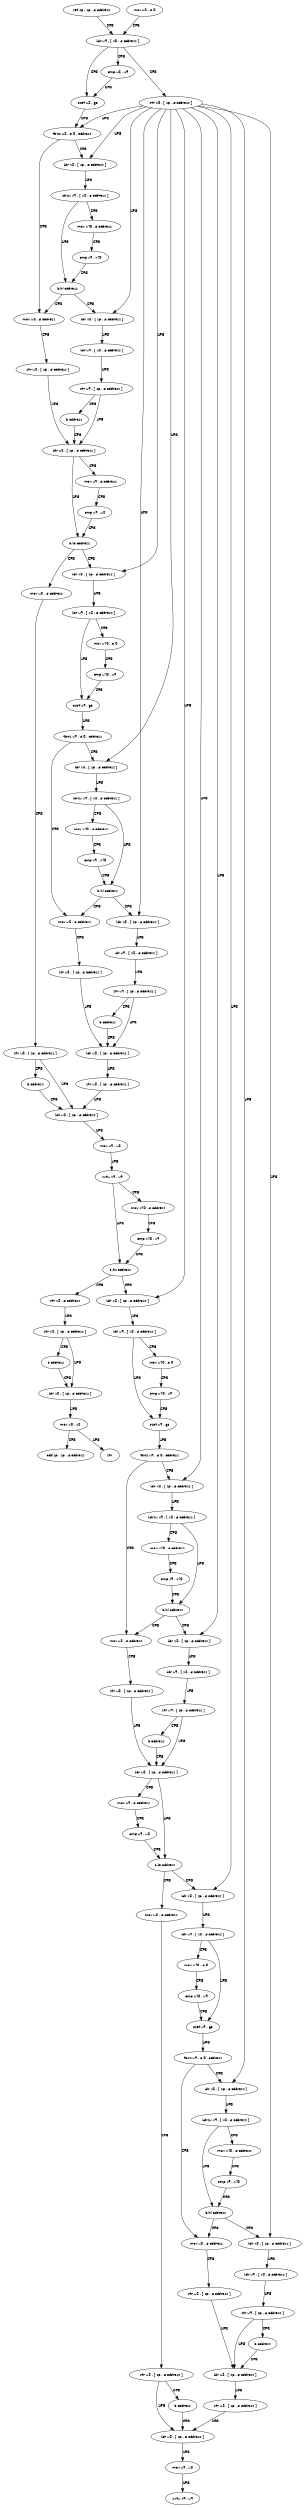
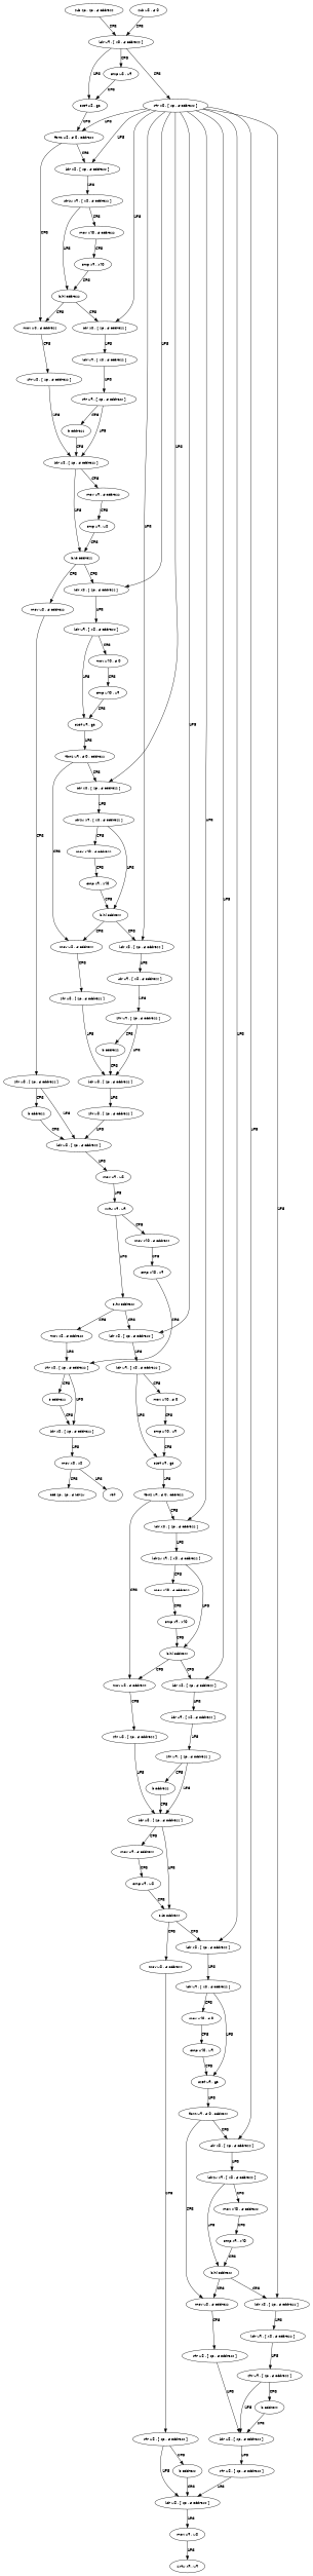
  digraph {
    fontname="Patrick Hand"
    node [fontname="Patrick Hand"]
    edge [fontname="Patrick Hand"]
-   n1 [label="ret sp , sp , # address"]
+   n1 [label="sub sp , sp , # address"]
    n2 [label="ldr w9 , [ x0 , # address ]"]
-   n3 [label="mov w8 , # 0"]
+   n3 [label="sub w8 , # 0"]
    n4 [label="cmp w8 , w9"]
    n5 [label="cset w8 , ge"]
    n6 [label="str x0 , [ sp , # address ]"]
    n7 [label="tbnz w8 , # 0 , address"]
    n8 [label="ldr x8 , [ sp , # address ]"]
    n9 [label="ldr x8 , [ sp , # address ]"]
    n10 [label="ldr x8 , [ sp , # address ]"]
    n11 [label="ldr x8 , [ sp , # address ]"]
    n12 [label="ldr x8 , [ sp , # address ]"]
    n13 [label="ldr x8 , [ sp , # address ]"]
    n14 [label="ldr x8 , [ sp , # address ]"]
    n15 [label="ldr x8 , [ sp , # address ]"]
    n16 [label="ldr x8 , [ sp , # address ]"]
    n17 [label="ldr x8 , [ sp , # address ]"]
    n18 [label="ldr x8 , [ sp , # address ]"]
    n19 [label="mov w8 , # address"]
    n20 [label="ldrsw x9 , [ x8 , # address ]"]
    n21 [label="ldr w9 , [ x8 , # address ]"]
    n22 [label="ldr w9 , [ x8 , # address ]"]
    n23 [label="ldrsw x9 , [ x8 , # address ]"]
    n24 [label="ldr w9 , [ x8 , # address ]"]
    n25 [label="ldr w9 , [ x8 , # address ]"]
    n26 [label="ldrsw x9 , [ x8 , # address ]"]
    n27 [label="ldr w9 , [ x8 , # address ]"]
    n28 [label="ldr w9 , [ x8 , # address ]"]
    n29 [label="ldrsw x9 , [ x8 , # address ]"]
    n30 [label="ldr w9 , [ x8 , # address ]"]
    n31 [label="str w8 , [ sp , # address ]"]
    n32 [label="ldr w8 , [ sp , # address ]"]
    n33 [label="mov x10 , # address"]
    n34 [label="b.hi address"]
    n35 [label="mov w9 , # address"]
    n36 [label="b.le address"]
    n37 [label="cmp w9 , w8"]
    n38 [label="mov w8 , # address"]
    n39 [label="cmp x9 , x10"]
    n40 [label="str w9 , [ sp , # address ]"]
    n41 [label="mov w10 , # 0"]
    n42 [label="cset w9 , ge"]
    n43 [label="cmp w10 , w9"]
    n44 [label="tbnz w9 , # 0 , address"]
    n45 [label="mov w8 , # address"]
    n46 [label="str w8 , [ sp , # address ]"]
    n47 [label="ldr w8 , [ sp , # address ]"]
    n48 [label="mov x10 , # address"]
    n49 [label="b.hi address"]
    n50 [label="str w8 , [ sp , # address ]"]
    n51 [label="b address"]
    n52 [label="ldr w8 , [ sp , # address ]"]
    n53 [label="mov w9 , w8"]
    n54 [label="sxtw x9 , w9"]
    n55 [label="b address"]
    n56 [label="str w8 , [ sp , # address ]"]
    n57 [label="cmp x9 , x10"]
    n58 [label="str w9 , [ sp , # address ]"]
    n59 [label="mov x10 , # address"]
    n60 [label="b.hs address"]
    n61 [label="cmp x10 , x9"]
-   n62 [label="str x8 , # address"]
+   n62 [label="mov x8 , # address"]
    n63 [label="str x8 , [ sp , # address ]"]
    n64 [label="mov w10 , # 0"]
    n65 [label="cset w9 , ge"]
    n66 [label="b address"]
    n67 [label="ldr x8 , [ sp , # address ]"]
    n68 [label="cmp w10 , w9"]
    n69 [label="tbnz w9 , # 0 , address"]
    n70 [label="mov w8 , # address"]
    n71 [label="str w8 , [ sp , # address ]"]
    n72 [label="ldr w8 , [ sp , # address ]"]
    n73 [label="mov x10 , # address"]
    n74 [label="b.hi address"]
    n75 [label="mov x0 , x8"]
-   n76 [label="add sp , sp , # address"]
-   n77 [label=str]
+   n76 [label="add sp , sp , # ldrsw"]
+   n77 [label=ret]
    n78 [label="b address"]
    n79 [label="mov w9 , # address"]
    n80 [label="b.le address"]
    n81 [label="cmp w9 , w8"]
    n82 [label="mov w8 , # address"]
    n83 [label="cmp x9 , x10"]
    n84 [label="str w9 , [ sp , # address ]"]
    n85 [label="mov w10 , # 0"]
    n86 [label="cset w9 , ge"]
    n87 [label="cmp w10 , w9"]
    n88 [label="tbnz w9 , # 0 , address"]
    n89 [label="mov w8 , # address"]
    n90 [label="str w8 , [ sp , # address ]"]
    n91 [label="ldr w8 , [ sp , # address ]"]
    n92 [label="mov x10 , # address"]
    n93 [label="b.hi address"]
    n94 [label="str w8 , [ sp , # address ]"]
    n95 [label="b address"]
    n96 [label="ldr w8 , [ sp , # address ]"]
    n97 [label="mov w9 , w8"]
    n98 [label="sxtw x9 , w9"]
    n99 [label="b address"]
    n100 [label="str w8 , [ sp , # address ]"]
    n101 [label="cmp x9 , x10"]
    n102 [label="str w9 , [ sp , # address ]"]
    n103 [label="b address"]
    n1 -> n2 [label=CFG]
    n2 -> n4 [label=CFG]
-   n2 -> n5 [label=CFG]
+   n2 -> n5 [label=DFG]
    n2 -> n6 [label=CFG]
    n3 -> n2 [label=CFG]
    n4 -> n5 [label=CFG]
    n5 -> n7 [label=CFG]
    n6 -> n7 [label=DFG]
    n6 -> n8 [label=DFG]
    n6 -> n9 [label=DFG]
    n6 -> n10 [label=DFG]
    n6 -> n11 [label=DFG]
    n6 -> n12 [label=DFG]
    n6 -> n13 [label=DFG]
    n6 -> n14 [label=DFG]
    n6 -> n15 [label=DFG]
    n6 -> n16 [label=DFG]
    n6 -> n17 [label=DFG]
    n6 -> n18 [label=DFG]
    n7 -> n8 [label=CFG]
    n7 -> n19 [label=CFG]
    n8 -> n20 [label=DFG]
    n9 -> n21 [label=DFG]
    n10 -> n22 [label=DFG]
    n11 -> n23 [label=DFG]
    n12 -> n24 [label=DFG]
    n13 -> n25 [label=DFG]
    n14 -> n26 [label=DFG]
    n15 -> n27 [label=DFG]
    n16 -> n28 [label=DFG]
    n17 -> n29 [label=DFG]
    n18 -> n30 [label=DFG]
    n19 -> n31 [label=CFG]
    n20 -> n33 [label=CFG]
    n20 -> n34 [label=DFG]
    n21 -> n40 [label=DFG]
    n22 -> n41 [label=CFG]
    n22 -> n42 [label=DFG]
    n23 -> n48 [label=CFG]
    n23 -> n49 [label=DFG]
    n24 -> n58 [label=DFG]
    n25 -> n64 [label=CFG]
    n25 -> n65 [label=DFG]
    n26 -> n73 [label=CFG]
    n26 -> n74 [label=DFG]
    n27 -> n84 [label=DFG]
    n28 -> n85 [label=CFG]
    n28 -> n86 [label=DFG]
    n29 -> n92 [label=CFG]
    n29 -> n93 [label=DFG]
    n30 -> n102 [label=DFG]
    n31 -> n32 [label=DFG]
    n32 -> n35 [label=CFG]
    n32 -> n36 [label=DFG]
    n33 -> n39 [label=CFG]
    n34 -> n9 [label=CFG]
    n34 -> n19 [label=CFG]
    n35 -> n37 [label=CFG]
    n36 -> n10 [label=CFG]
    n36 -> n38 [label=CFG]
    n37 -> n36 [label=CFG]
    n38 -> n50 [label=CFG]
    n39 -> n34 [label=CFG]
    n40 -> n32 [label=DFG]
    n40 -> n55 [label=CFG]
    n41 -> n43 [label=CFG]
    n42 -> n44 [label=DFG]
    n43 -> n42 [label=CFG]
    n44 -> n11 [label=CFG]
    n44 -> n45 [label=CFG]
    n45 -> n46 [label=CFG]
    n46 -> n47 [label=DFG]
    n47 -> n56 [label=DFG]
    n48 -> n57 [label=CFG]
    n49 -> n12 [label=CFG]
    n49 -> n45 [label=CFG]
    n50 -> n51 [label=CFG]
    n50 -> n52 [label=DFG]
    n51 -> n52 [label=CFG]
    n52 -> n53 [label=DFG]
    n53 -> n54 [label=DFG]
    n54 -> n59 [label=CFG]
    n54 -> n60 [label=DFG]
    n55 -> n32 [label=CFG]
    n56 -> n52 [label=DFG]
    n57 -> n49 [label=CFG]
    n58 -> n47 [label=DFG]
    n58 -> n78 [label=CFG]
    n59 -> n61 [label=CFG]
    n60 -> n13 [label=CFG]
    n60 -> n62 [label=CFG]
-   n61 -> n60 [label=CFG]
+   n61 -> n63 [label=CFG]
    n62 -> n63 [label=DFG]
    n63 -> n66 [label=CFG]
    n63 -> n67 [label=DFG]
    n64 -> n68 [label=CFG]
    n65 -> n69 [label=DFG]
    n66 -> n67 [label=CFG]
    n67 -> n75 [label=DFG]
    n68 -> n65 [label=CFG]
    n69 -> n14 [label=CFG]
    n69 -> n70 [label=CFG]
    n70 -> n71 [label=CFG]
    n71 -> n72 [label=DFG]
    n72 -> n79 [label=CFG]
    n72 -> n80 [label=DFG]
    n73 -> n83 [label=CFG]
    n74 -> n15 [label=CFG]
    n74 -> n70 [label=CFG]
    n75 -> n76 [label=CFG]
    n75 -> n77 [label=DFG]
    n78 -> n47 [label=CFG]
    n79 -> n81 [label=CFG]
    n80 -> n16 [label=CFG]
    n80 -> n82 [label=CFG]
    n81 -> n80 [label=CFG]
    n82 -> n94 [label=CFG]
    n83 -> n74 [label=CFG]
    n84 -> n72 [label=DFG]
    n84 -> n99 [label=CFG]
    n85 -> n87 [label=CFG]
    n86 -> n88 [label=DFG]
    n87 -> n86 [label=CFG]
    n88 -> n17 [label=CFG]
    n88 -> n89 [label=CFG]
    n89 -> n90 [label=CFG]
    n90 -> n91 [label=DFG]
    n91 -> n100 [label=DFG]
    n92 -> n101 [label=CFG]
    n93 -> n18 [label=CFG]
    n93 -> n89 [label=CFG]
    n94 -> n95 [label=CFG]
    n94 -> n96 [label=DFG]
    n95 -> n96 [label=CFG]
    n96 -> n97 [label=DFG]
    n97 -> n98 [label=DFG]
    n99 -> n72 [label=CFG]
    n100 -> n96 [label=DFG]
    n101 -> n93 [label=CFG]
    n102 -> n91 [label=DFG]
    n102 -> n103 [label=CFG]
    n103 -> n91 [label=CFG]
  }
